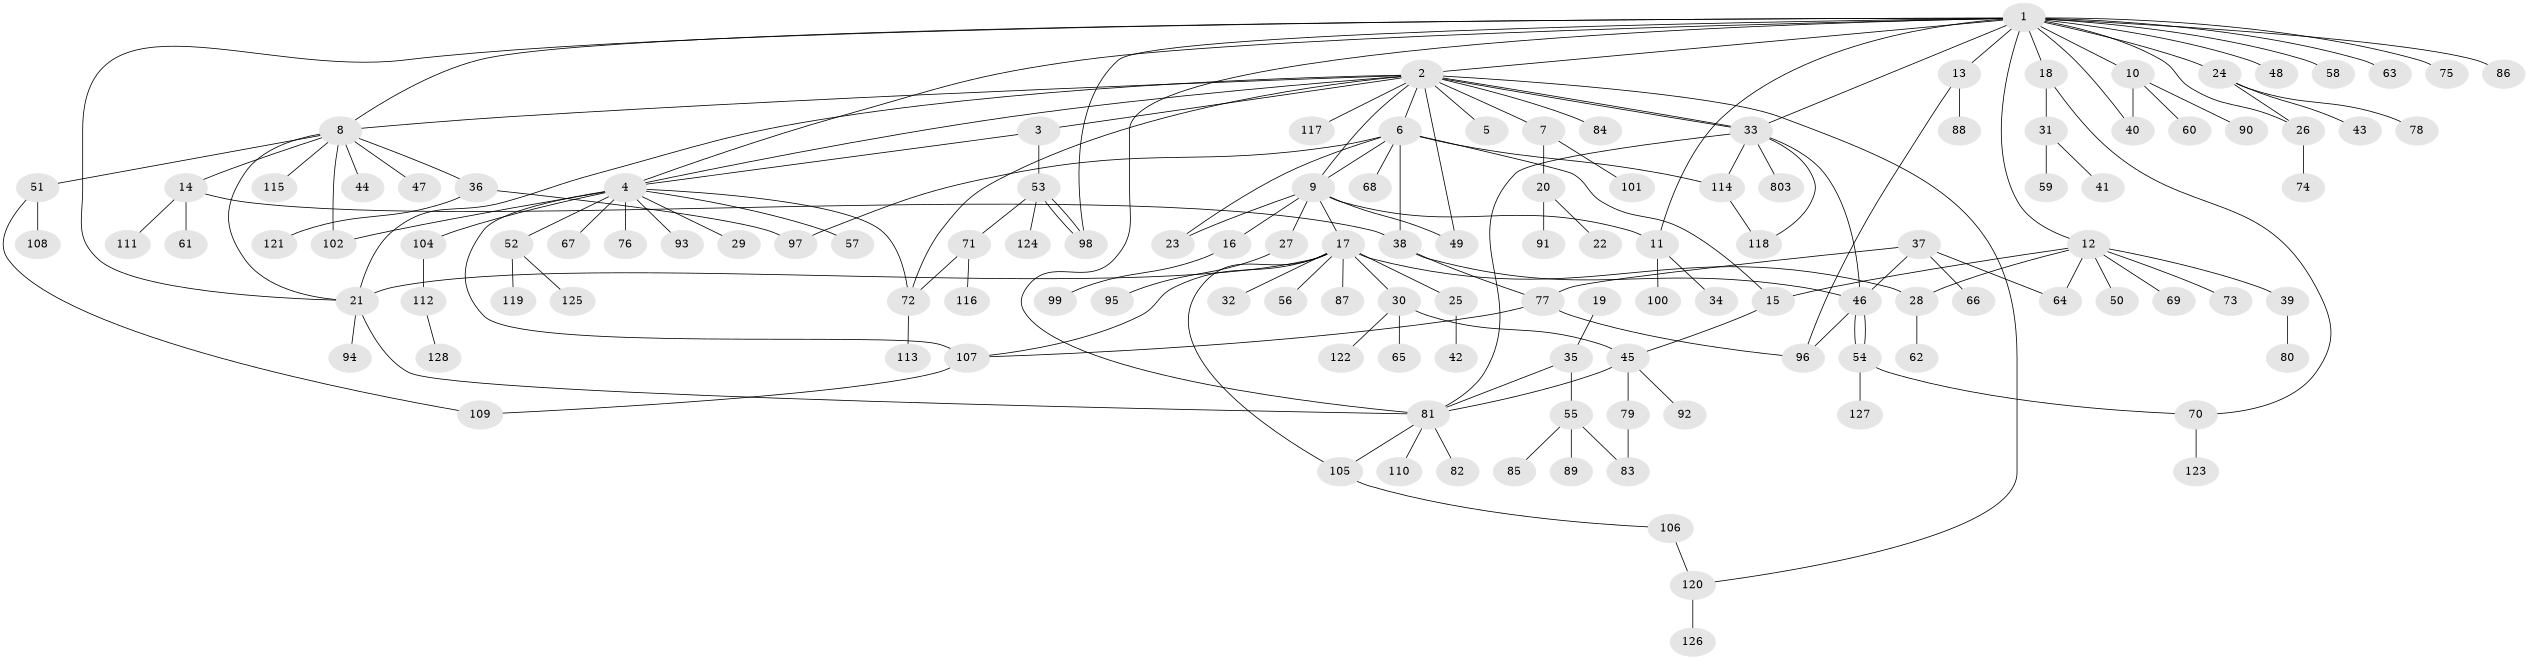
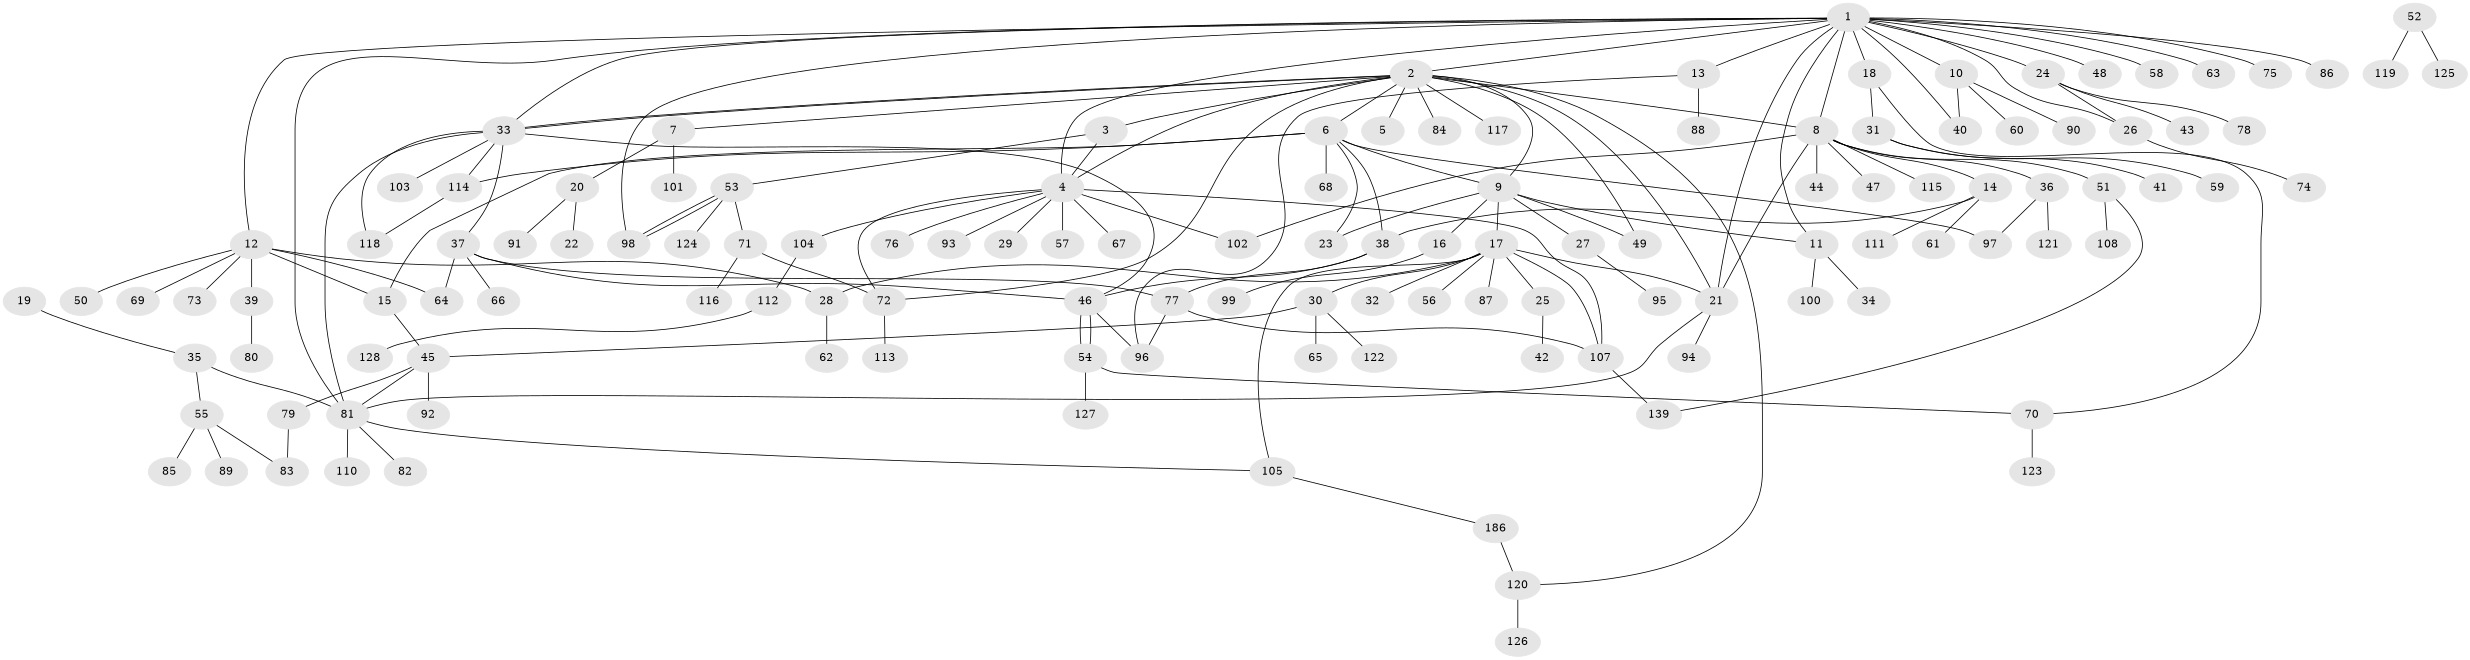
  graph {
    node [color=gray90 style=filled]
    1
    2
    4
    8
    10
    11
    12
    13
    18
    21
    24
    26
    33
    40
    48
    58
    63
    75
    81
    86
    98
    3
    5
    6
    7
    9
    49
    72
    84
    117
    120
    29
    52
    57
    67
    76
    93
    102
    104
    107
    14
    36
    44
    47
    51
    115
    60
    90
    34
    100
    15
    28
    39
    50
    64
    69
    73
    88
    96
    31
    70
    94
    43
    78
    74
    114
    37
    46
-   103 [label=803]
+   103
    118
    105
    82
    110
    53
    23
    38
    68
    97
    20
    101
    16
    17
    27
    113
    126
    71
    124
    119
    125
    112
-   109
+   109 [label=139]
    45
    77
    22
    91
    61
    111
    121
    108
    99
    25
    30
    32
    56
    87
    95
    19
    35
    62
    80
    79
    92
    42
    65
    122
-   106
+   106 [label=186]
    41
    59
    123
    55
    128
    66
    54
    83
    85
    89
    127
    116
    1 -- 2
    1 -- 4
    1 -- 8
    1 -- 10
    1 -- 11
    1 -- 12
    1 -- 13
    1 -- 18
    1 -- 21
    1 -- 24
    1 -- 26
    1 -- 33
    1 -- 40
    1 -- 48
    1 -- 58
    1 -- 63
    1 -- 75
    1 -- 81
    1 -- 86
    1 -- 98
    2 -- 4
    2 -- 8
    2 -- 21
    2 -- 33
    2 -- 33
    2 -- 3
    2 -- 5
    2 -- 6
    2 -- 7
    2 -- 9
    2 -- 49
    2 -- 72
    2 -- 84
    2 -- 117
    2 -- 120
    4 -- 72
    4 -- 29
-   4 -- 52
    4 -- 57
    4 -- 67
    4 -- 76
    4 -- 93
    4 -- 102
    4 -- 104
    4 -- 107
    8 -- 21
    8 -- 102
    8 -- 14
    8 -- 36
    8 -- 44
    8 -- 47
    8 -- 51
    8 -- 115
    10 -- 40
    10 -- 60
    10 -- 90
    11 -- 34
    11 -- 100
    12 -- 15
    12 -- 28
    12 -- 39
    12 -- 50
    12 -- 64
    12 -- 69
    12 -- 73
    13 -- 88
    13 -- 96
    18 -- 31
    18 -- 70
    21 -- 81
    21 -- 94
    24 -- 26
    24 -- 43
    24 -- 78
    26 -- 74
    33 -- 81
    33 -- 114
+   33 -- 37
    33 -- 46
    33 -- 103
    33 -- 118
    81 -- 105
    81 -- 82
    81 -- 110
    3 -- 4
    3 -- 53
    6 -- 9
    6 -- 15
    6 -- 114
    6 -- 23
    6 -- 38
    6 -- 68
    6 -- 97
    7 -- 20
    7 -- 101
    9 -- 11
    9 -- 49
    9 -- 23
    9 -- 16
    9 -- 17
    9 -- 27
    72 -- 113
    120 -- 126
    52 -- 119
    52 -- 125
    104 -- 112
    107 -- 109
    14 -- 38
    14 -- 61
    14 -- 111
    36 -- 97
    36 -- 121
    51 -- 109
    51 -- 108
    15 -- 45
    28 -- 62
    39 -- 80
    31 -- 41
    31 -- 59
    70 -- 123
    114 -- 118
    37 -- 64
    37 -- 46
    37 -- 77
    37 -- 66
    46 -- 96
    46 -- 54
    46 -- 54
    105 -- 106
    53 -- 98
    53 -- 98
    53 -- 71
    53 -- 124
    38 -- 46
    38 -- 77
    20 -- 22
    20 -- 91
    16 -- 99
    17 -- 21
    17 -- 107
    17 -- 28
    17 -- 105
    17 -- 25
    17 -- 30
    17 -- 32
    17 -- 56
    17 -- 87
    27 -- 95
    71 -- 72
    71 -- 116
    112 -- 128
    45 -- 81
    45 -- 79
    45 -- 92
    77 -- 107
    77 -- 96
    25 -- 42
    30 -- 45
    30 -- 65
    30 -- 122
    19 -- 35
    35 -- 81
    35 -- 55
    79 -- 83
    106 -- 120
    55 -- 83
    55 -- 85
    55 -- 89
    54 -- 70
    54 -- 127
  }
